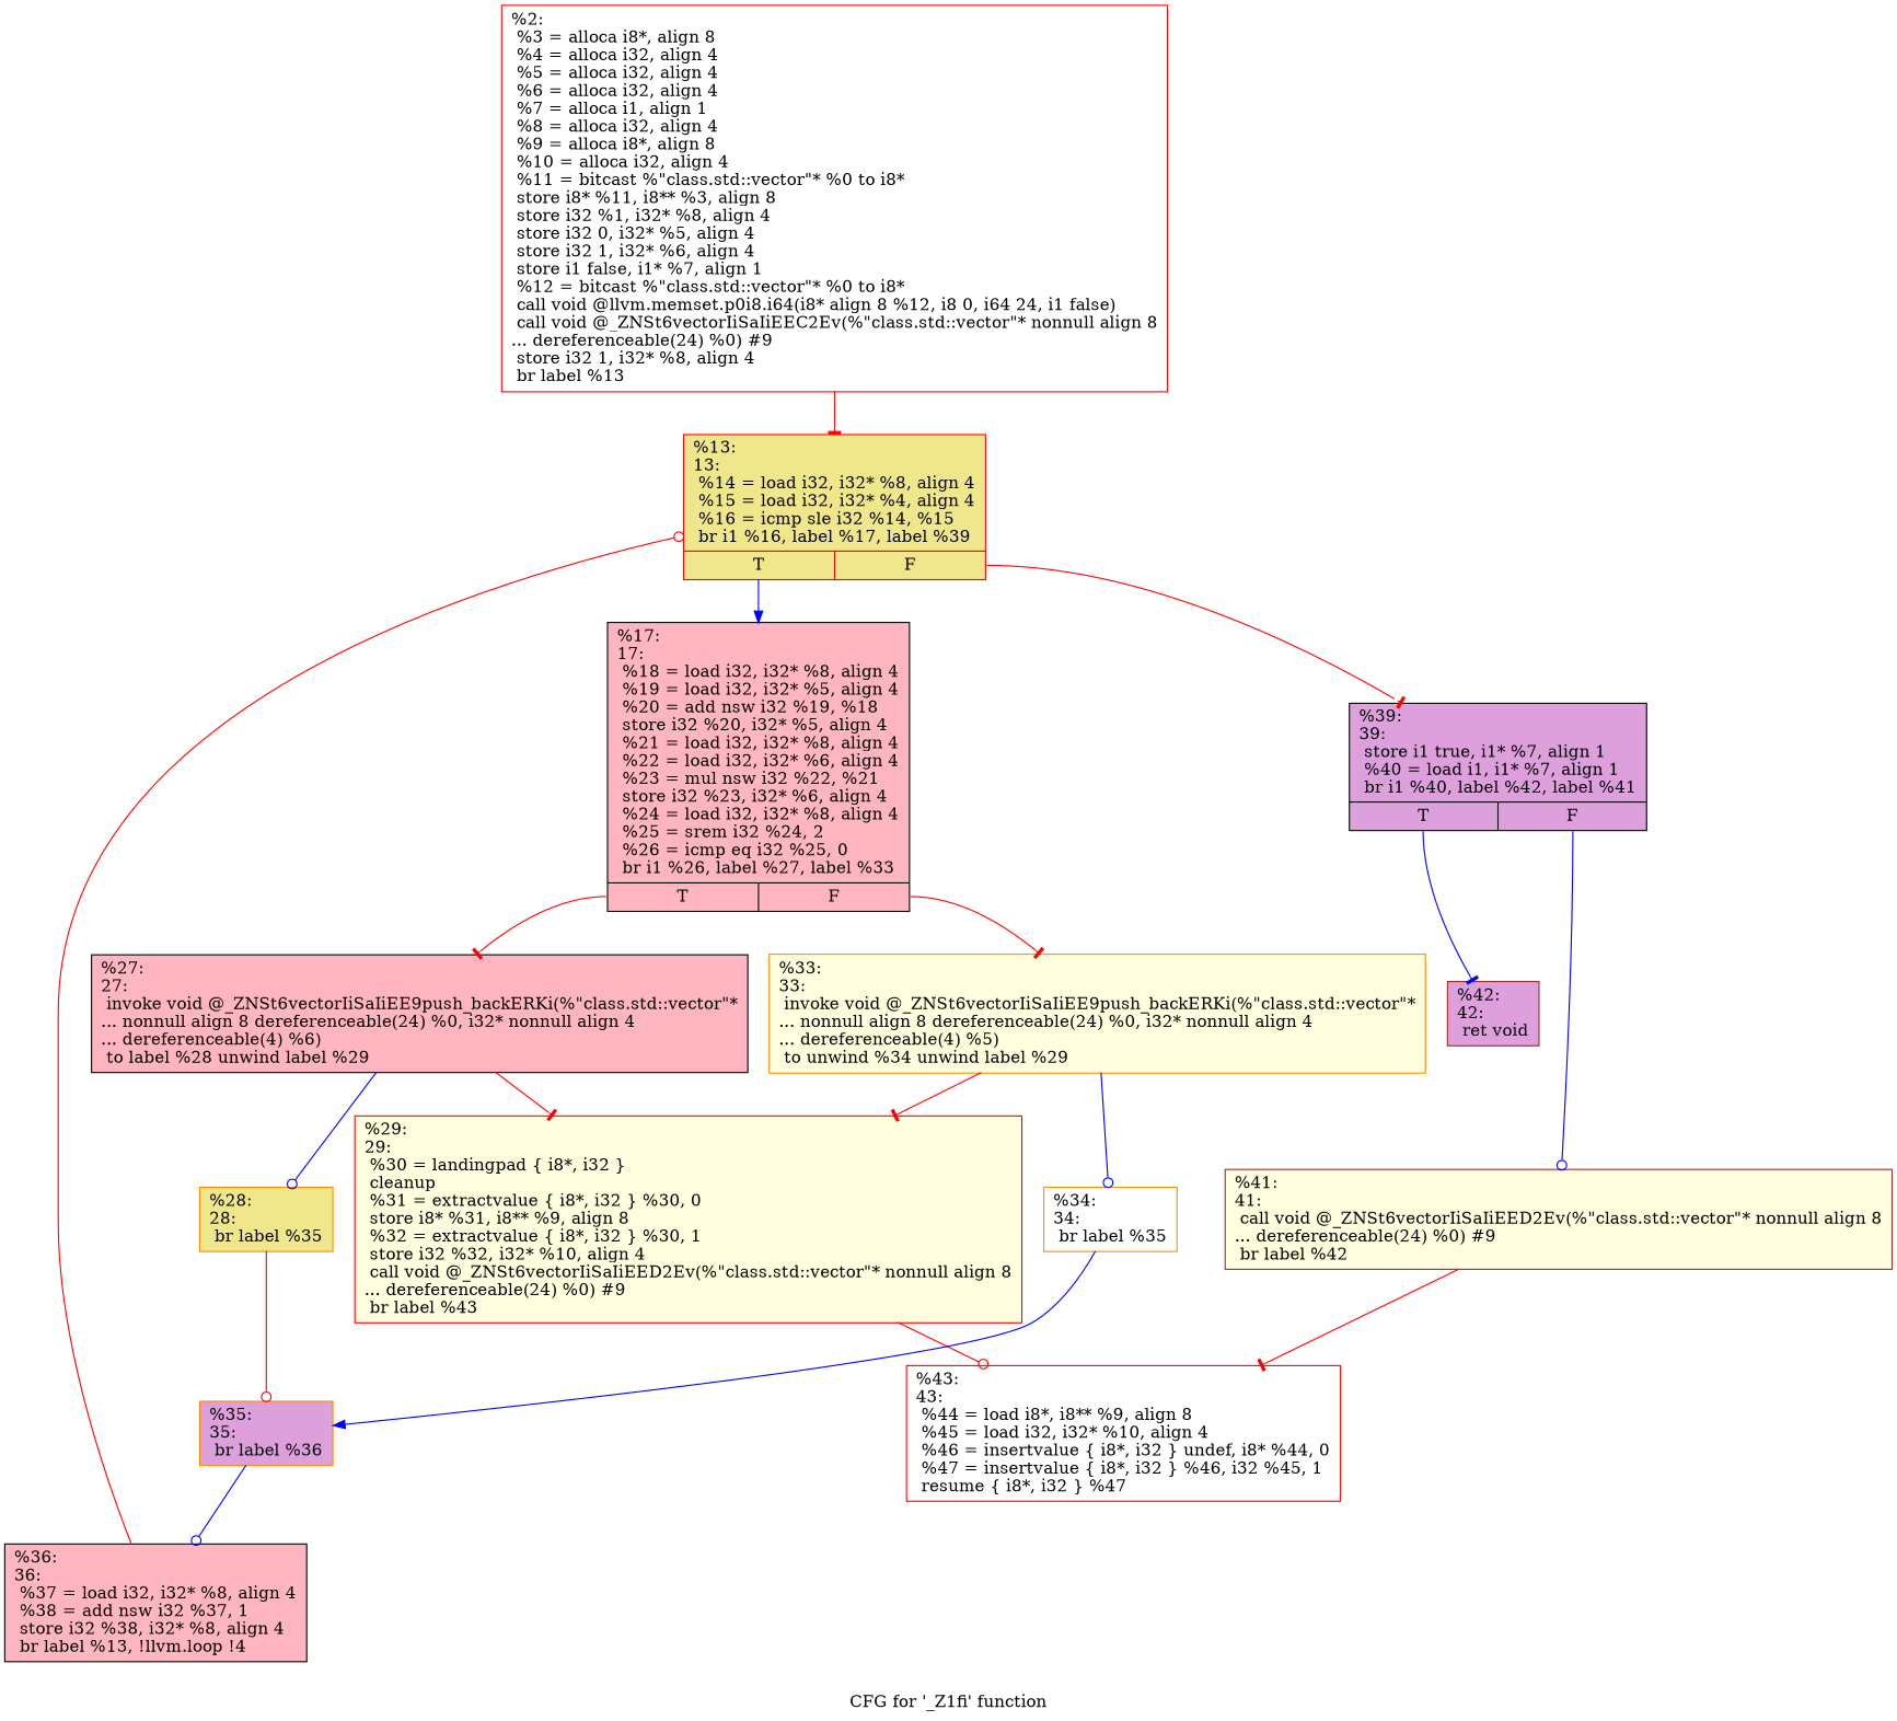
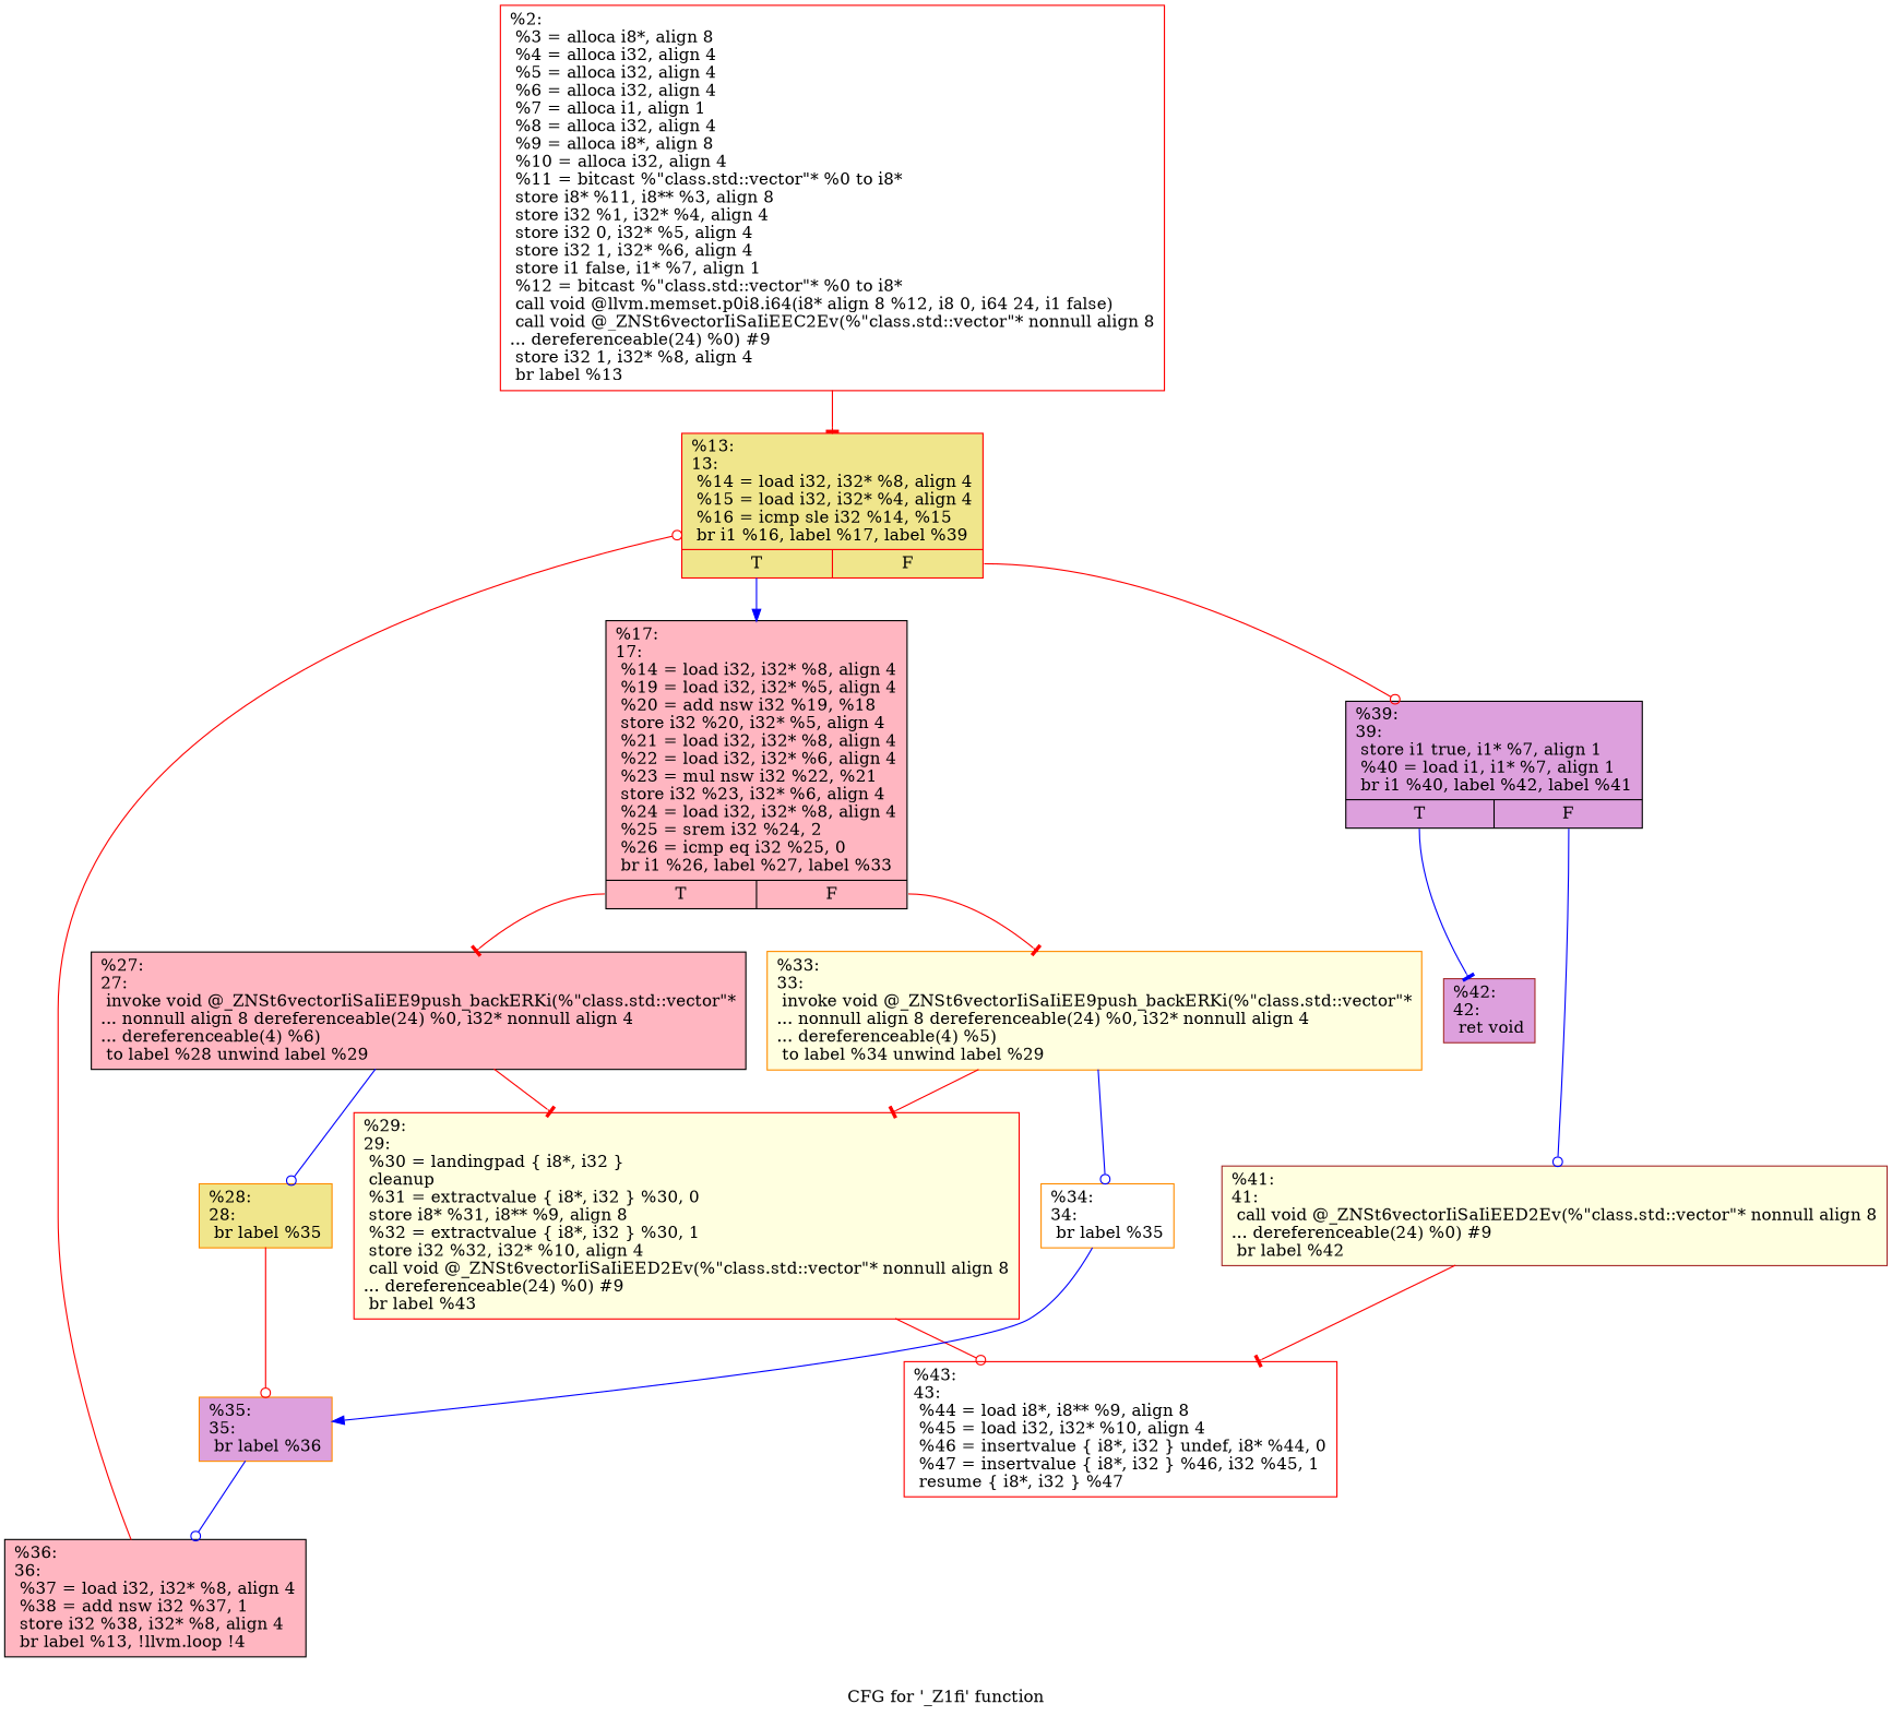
  digraph {
    label="CFG for '_Z1fi' function"
    node [color=red fillcolor=white shape=record style=filled]
    edge [arrowhead=odot color=red]
-   n1 [label="{%2:\l  %3 = alloca i8*, align 8\l  %4 = alloca i32, align 4\l  %5 = alloca i32, align 4\l  %6 = alloca i32, align 4\l  %7 = alloca i1, align 1\l  %8 = alloca i32, align 4\l  %9 = alloca i8*, align 8\l  %10 = alloca i32, align 4\l  %11 = bitcast %\"class.std::vector\"* %0 to i8*\l  store i8* %11, i8** %3, align 8\l  store i32 %1, i32* %8, align 4\l  store i32 0, i32* %5, align 4\l  store i32 1, i32* %6, align 4\l  store i1 false, i1* %7, align 1\l  %12 = bitcast %\"class.std::vector\"* %0 to i8*\l  call void @llvm.memset.p0i8.i64(i8* align 8 %12, i8 0, i64 24, i1 false)\l  call void @_ZNSt6vectorIiSaIiEEC2Ev(%\"class.std::vector\"* nonnull align 8\l... dereferenceable(24) %0) #9\l  store i32 1, i32* %8, align 4\l  br label %13\l}"]
+   n1 [label="{%2:\l  %3 = alloca i8*, align 8\l  %4 = alloca i32, align 4\l  %5 = alloca i32, align 4\l  %6 = alloca i32, align 4\l  %7 = alloca i1, align 1\l  %8 = alloca i32, align 4\l  %9 = alloca i8*, align 8\l  %10 = alloca i32, align 4\l  %11 = bitcast %\"class.std::vector\"* %0 to i8*\l  store i8* %11, i8** %3, align 8\l  store i32 %1, i32* %4, align 4\l  store i32 0, i32* %5, align 4\l  store i32 1, i32* %6, align 4\l  store i1 false, i1* %7, align 1\l  %12 = bitcast %\"class.std::vector\"* %0 to i8*\l  call void @llvm.memset.p0i8.i64(i8* align 8 %12, i8 0, i64 24, i1 false)\l  call void @_ZNSt6vectorIiSaIiEEC2Ev(%\"class.std::vector\"* nonnull align 8\l... dereferenceable(24) %0) #9\l  store i32 1, i32* %8, align 4\l  br label %13\l}"]
    n2 [fillcolor=khaki label="{%13:\l13:                                               \l  %14 = load i32, i32* %8, align 4\l  %15 = load i32, i32* %4, align 4\l  %16 = icmp sle i32 %14, %15\l  br i1 %16, label %17, label %39\l|{<s0>T|<s1>F}}"]
-   n3 [color=black fillcolor=lightpink label="{%17:\l17:                                               \l  %18 = load i32, i32* %8, align 4\l  %19 = load i32, i32* %5, align 4\l  %20 = add nsw i32 %19, %18\l  store i32 %20, i32* %5, align 4\l  %21 = load i32, i32* %8, align 4\l  %22 = load i32, i32* %6, align 4\l  %23 = mul nsw i32 %22, %21\l  store i32 %23, i32* %6, align 4\l  %24 = load i32, i32* %8, align 4\l  %25 = srem i32 %24, 2\l  %26 = icmp eq i32 %25, 0\l  br i1 %26, label %27, label %33\l|{<s0>T|<s1>F}}"]
+   n3 [color=black fillcolor=lightpink label="{%17:\l17:                                               \l  %14 = load i32, i32* %8, align 4\l  %19 = load i32, i32* %5, align 4\l  %20 = add nsw i32 %19, %18\l  store i32 %20, i32* %5, align 4\l  %21 = load i32, i32* %8, align 4\l  %22 = load i32, i32* %6, align 4\l  %23 = mul nsw i32 %22, %21\l  store i32 %23, i32* %6, align 4\l  %24 = load i32, i32* %8, align 4\l  %25 = srem i32 %24, 2\l  %26 = icmp eq i32 %25, 0\l  br i1 %26, label %27, label %33\l|{<s0>T|<s1>F}}"]
    n4 [color=black fillcolor=plum label="{%39:\l39:                                               \l  store i1 true, i1* %7, align 1\l  %40 = load i1, i1* %7, align 1\l  br i1 %40, label %42, label %41\l|{<s0>T|<s1>F}}"]
    n5 [color=black fillcolor=lightpink label="{%27:\l27:                                               \l  invoke void @_ZNSt6vectorIiSaIiEE9push_backERKi(%\"class.std::vector\"*\l... nonnull align 8 dereferenceable(24) %0, i32* nonnull align 4\l... dereferenceable(4) %6)\l          to label %28 unwind label %29\l}"]
-   n6 [color=darkorange fillcolor=lightyellow label="{%33:\l33:                                               \l  invoke void @_ZNSt6vectorIiSaIiEE9push_backERKi(%\"class.std::vector\"*\l... nonnull align 8 dereferenceable(24) %0, i32* nonnull align 4\l... dereferenceable(4) %5)\l          to unwind %34 unwind label %29\l}"]
+   n6 [color=darkorange fillcolor=lightyellow label="{%33:\l33:                                               \l  invoke void @_ZNSt6vectorIiSaIiEE9push_backERKi(%\"class.std::vector\"*\l... nonnull align 8 dereferenceable(24) %0, i32* nonnull align 4\l... dereferenceable(4) %5)\l          to label %34 unwind label %29\l}"]
    n7 [color=brown fillcolor=plum label="{%42:\l42:                                               \l  ret void\l}"]
    n8 [color=brown fillcolor=lightyellow label="{%41:\l41:                                               \l  call void @_ZNSt6vectorIiSaIiEED2Ev(%\"class.std::vector\"* nonnull align 8\l... dereferenceable(24) %0) #9\l  br label %42\l}"]
    n9 [color=darkorange fillcolor=khaki label="{%28:\l28:                                               \l  br label %35\l}"]
    n10 [fillcolor=lightyellow label="{%29:\l29:                                               \l  %30 = landingpad \{ i8*, i32 \}\l          cleanup\l  %31 = extractvalue \{ i8*, i32 \} %30, 0\l  store i8* %31, i8** %9, align 8\l  %32 = extractvalue \{ i8*, i32 \} %30, 1\l  store i32 %32, i32* %10, align 4\l  call void @_ZNSt6vectorIiSaIiEED2Ev(%\"class.std::vector\"* nonnull align 8\l... dereferenceable(24) %0) #9\l  br label %43\l}"]
    n11 [color=darkorange label="{%34:\l34:                                               \l  br label %35\l}"]
    n12 [label="{%43:\l43:                                               \l  %44 = load i8*, i8** %9, align 8\l  %45 = load i32, i32* %10, align 4\l  %46 = insertvalue \{ i8*, i32 \} undef, i8* %44, 0\l  %47 = insertvalue \{ i8*, i32 \} %46, i32 %45, 1\l  resume \{ i8*, i32 \} %47\l}"]
    n13 [color=darkorange fillcolor=plum label="{%35:\l35:                                               \l  br label %36\l}"]
    n14 [color=black fillcolor=lightpink label="{%36:\l36:                                               \l  %37 = load i32, i32* %8, align 4\l  %38 = add nsw i32 %37, 1\l  store i32 %38, i32* %8, align 4\l  br label %13, !llvm.loop !4\l}"]
    n1 -> n2 [arrowhead=tee]
    n2 -> n3 [arrowhead=normal color=blue tailport=s0]
-   n2 -> n4 [arrowhead=tee tailport=s1]
+   n2 -> n4 [tailport=s1]
    n3 -> n5 [arrowhead=tee tailport=s0]
    n3 -> n6 [arrowhead=tee tailport=s1]
    n4 -> n7 [arrowhead=tee color=blue tailport=s0]
    n4 -> n8 [color=blue tailport=s1]
    n5 -> n9 [color=blue]
    n5 -> n10 [arrowhead=tee]
    n6 -> n10 [arrowhead=tee]
    n6 -> n11 [color=blue]
    n8 -> n12 [arrowhead=tee]
    n9 -> n13
    n10 -> n12
    n11 -> n13 [arrowhead=normal color=blue]
    n13 -> n14 [color=blue]
    n14 -> n2
  }
